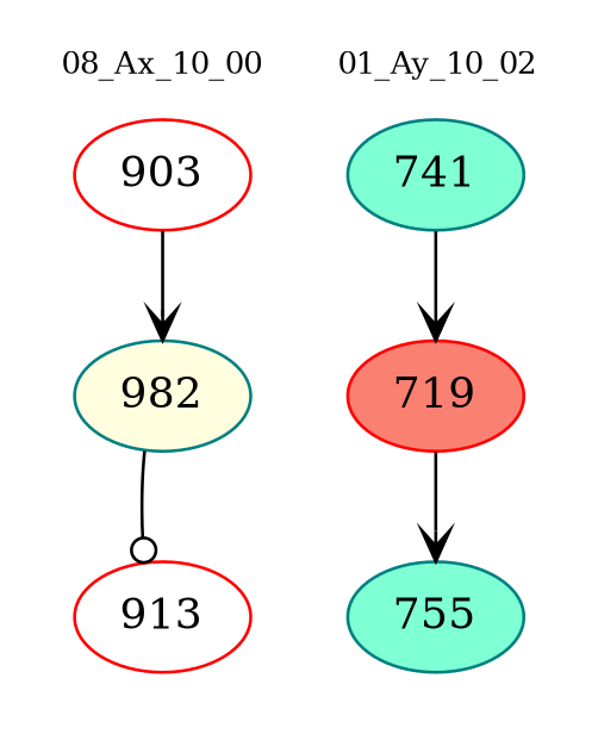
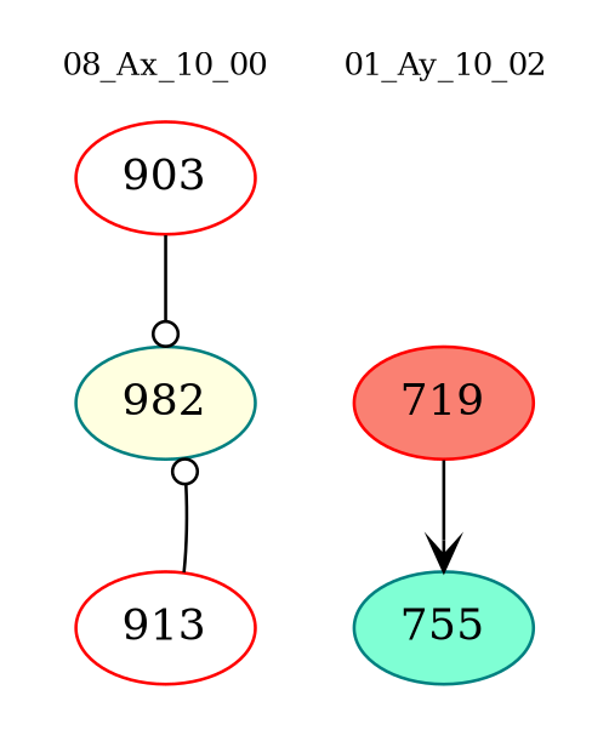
  digraph {
    node [color=red fillcolor=white style=filled]
    edge [arrowhead=odot color=black]
    n1 [label=903]
    n2 [color=teal fillcolor=lightyellow label=982]
    n3 [label=913]
-   n4 [color=teal fillcolor=aquamarine label=741]
    n5 [fillcolor=salmon label=719]
    n6 [color=teal fillcolor=aquamarine label=755]
    subgraph cluster_1 {
      color=white
      fontsize=10
      label="08_Ax_10_00"
      n1
      n2
      n3
    }
    subgraph cluster_2 {
      color=white
      fontsize=10
      label="01_Ay_10_02"
-     n4
      n5
      n6
    }
-   n1 -> n2 [arrowhead=vee]
-   n2 -> n3
-   n4 -> n5 [arrowhead=vee]
+   n1 -> n2
+   n3 -> n2
    n5 -> n6 [arrowhead=vee]
  }
